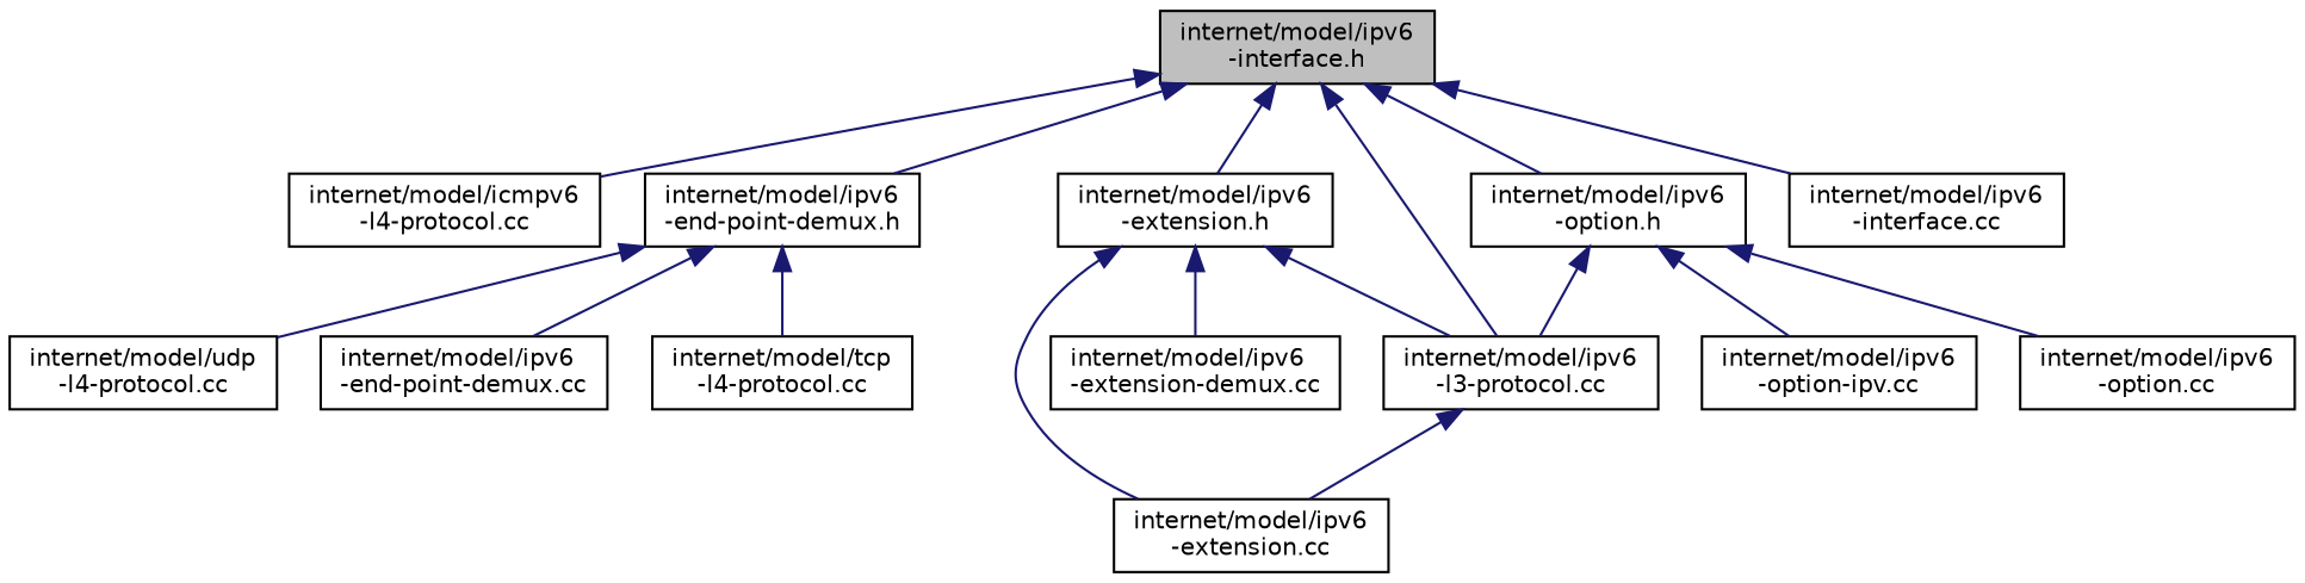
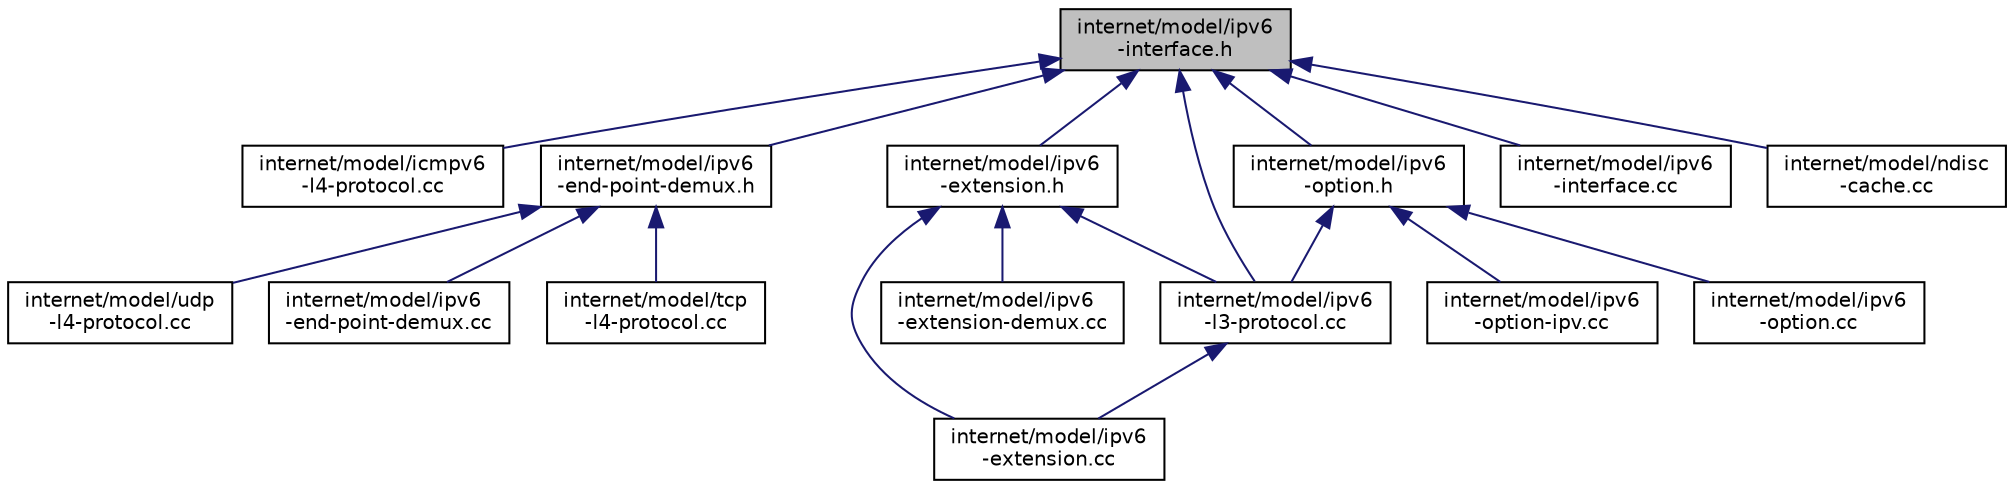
  digraph {
    node [color=black fillcolor=white fontname=Helvetica fontsize=10 shape=record style=filled]
    edge [color=midnightblue dir=back fontname=Helvetica fontsize=10 labelfontname=Helvetica labelfontsize=10 style=solid]
    n1 [fillcolor=grey75 fontcolor=black height=0.2 label="internet/model/ipv6\l-interface.h" width=0.4]
    n2 [height=0.2 label="internet/model/icmpv6\l-l4-protocol.cc" width=0.4]
    n3 [height=0.2 label="internet/model/ipv6\l-end-point-demux.h" width=0.4]
    n4 [height=0.2 label="internet/model/ipv6\l-extension.h" width=0.4]
    n5 [height=0.2 label="internet/model/ipv6\l-l3-protocol.cc" width=0.4]
    n6 [height=0.2 label="internet/model/ipv6\l-option.h" width=0.4]
    n7 [height=0.2 label="internet/model/ipv6\l-interface.cc" width=0.4]
+   n8 [height=0.2 label="internet/model/ndisc\l-cache.cc" width=0.4]
    n9 [height=0.2 label="internet/model/ipv6\l-end-point-demux.cc" width=0.4]
    n10 [height=0.2 label="internet/model/tcp\l-l4-protocol.cc" width=0.4]
    n11 [height=0.2 label="internet/model/udp\l-l4-protocol.cc" width=0.4]
    n12 [height=0.2 label="internet/model/ipv6\l-extension-demux.cc" width=0.4]
    n13 [height=0.2 label="internet/model/ipv6\l-extension.cc" width=0.4]
    n14 [height=0.2 label="internet/model/ipv6\l-option-ipv.cc" width=0.4]
    n15 [height=0.2 label="internet/model/ipv6\l-option.cc" width=0.4]
    n1 -> n2
    n1 -> n3
    n1 -> n4
    n1 -> n5
    n1 -> n6
    n1 -> n7
+   n1 -> n8
    n3 -> n9
    n3 -> n10
    n3 -> n11
    n4 -> n5
    n4 -> n12
    n4 -> n13
    n5 -> n13
    n6 -> n5
    n6 -> n14
    n6 -> n15
  }
